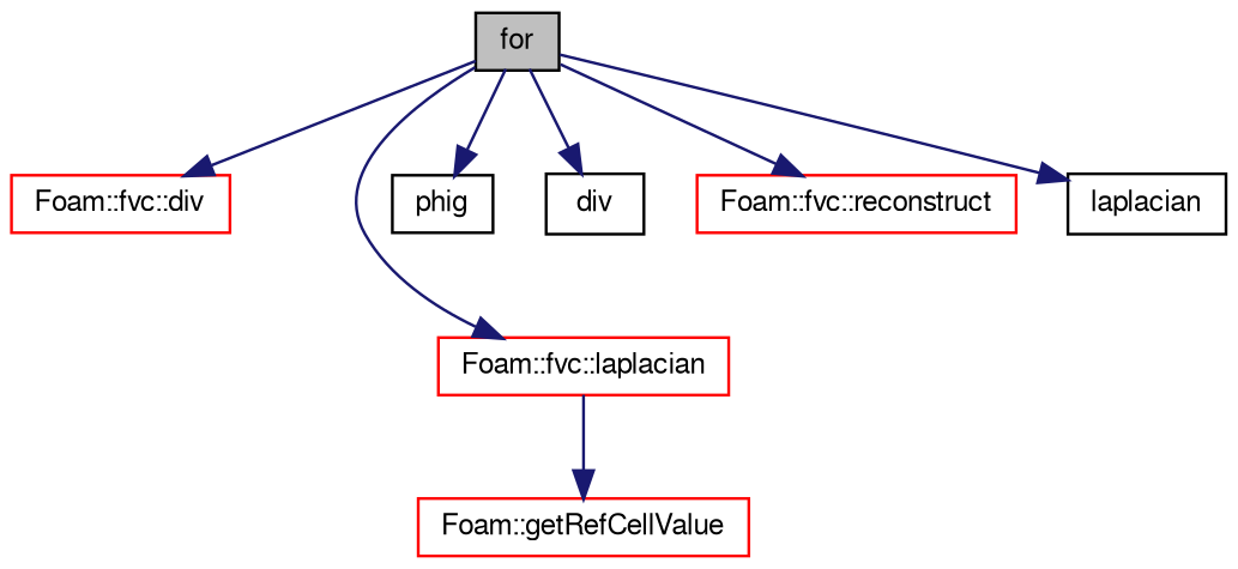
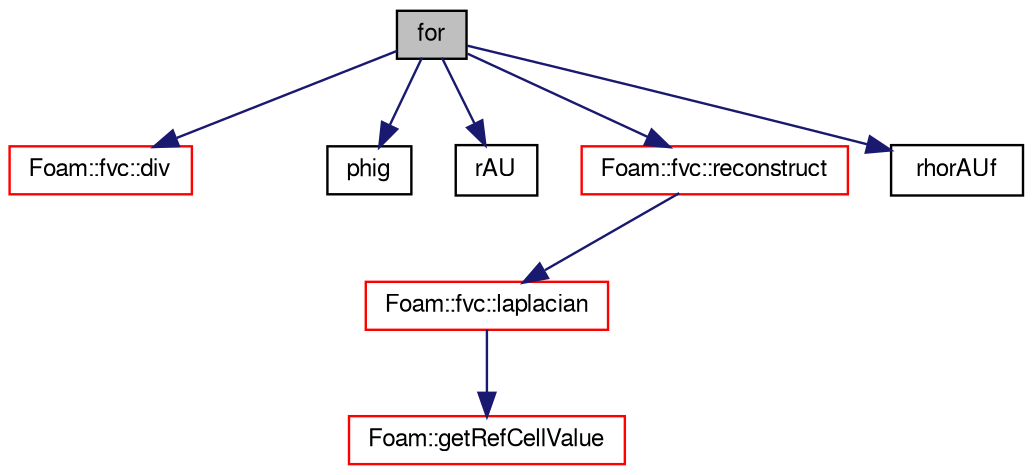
  digraph {
    rankdir=TB
    node [color=black fontname=FreeSans fontsize=10 shape=record]
    edge [color=midnightblue fontname=FreeSans fontsize=10 labelfontname=FreeSans labelfontsize=10 style=solid]
    n1 [fillcolor=grey75 fontcolor=black height=0.2 label=for style=filled width=0.4]
    n2 [color=red height=0.2 label="Foam::fvc::div" width=0.4]
    n3 [color=red height=0.2 label="Foam::fvc::laplacian" width=0.4]
    n4 [height=0.2 label=phig width=0.4]
-   n5 [height=0.2 label=div width=0.4]
+   n5 [height=0.2 label=rAU width=0.4]
    n6 [color=red height=0.2 label="Foam::fvc::reconstruct" width=0.4]
-   n7 [height=0.2 label=laplacian width=0.4]
+   n7 [height=0.2 label=rhorAUf width=0.4]
    n8 [color=red height=0.2 label="Foam::getRefCellValue" width=0.4]
    n1 -> n2
-   n1 -> n3
+   n6 -> n3
    n1 -> n4
    n1 -> n5
    n1 -> n6
    n1 -> n7
    n3 -> n8
  }
